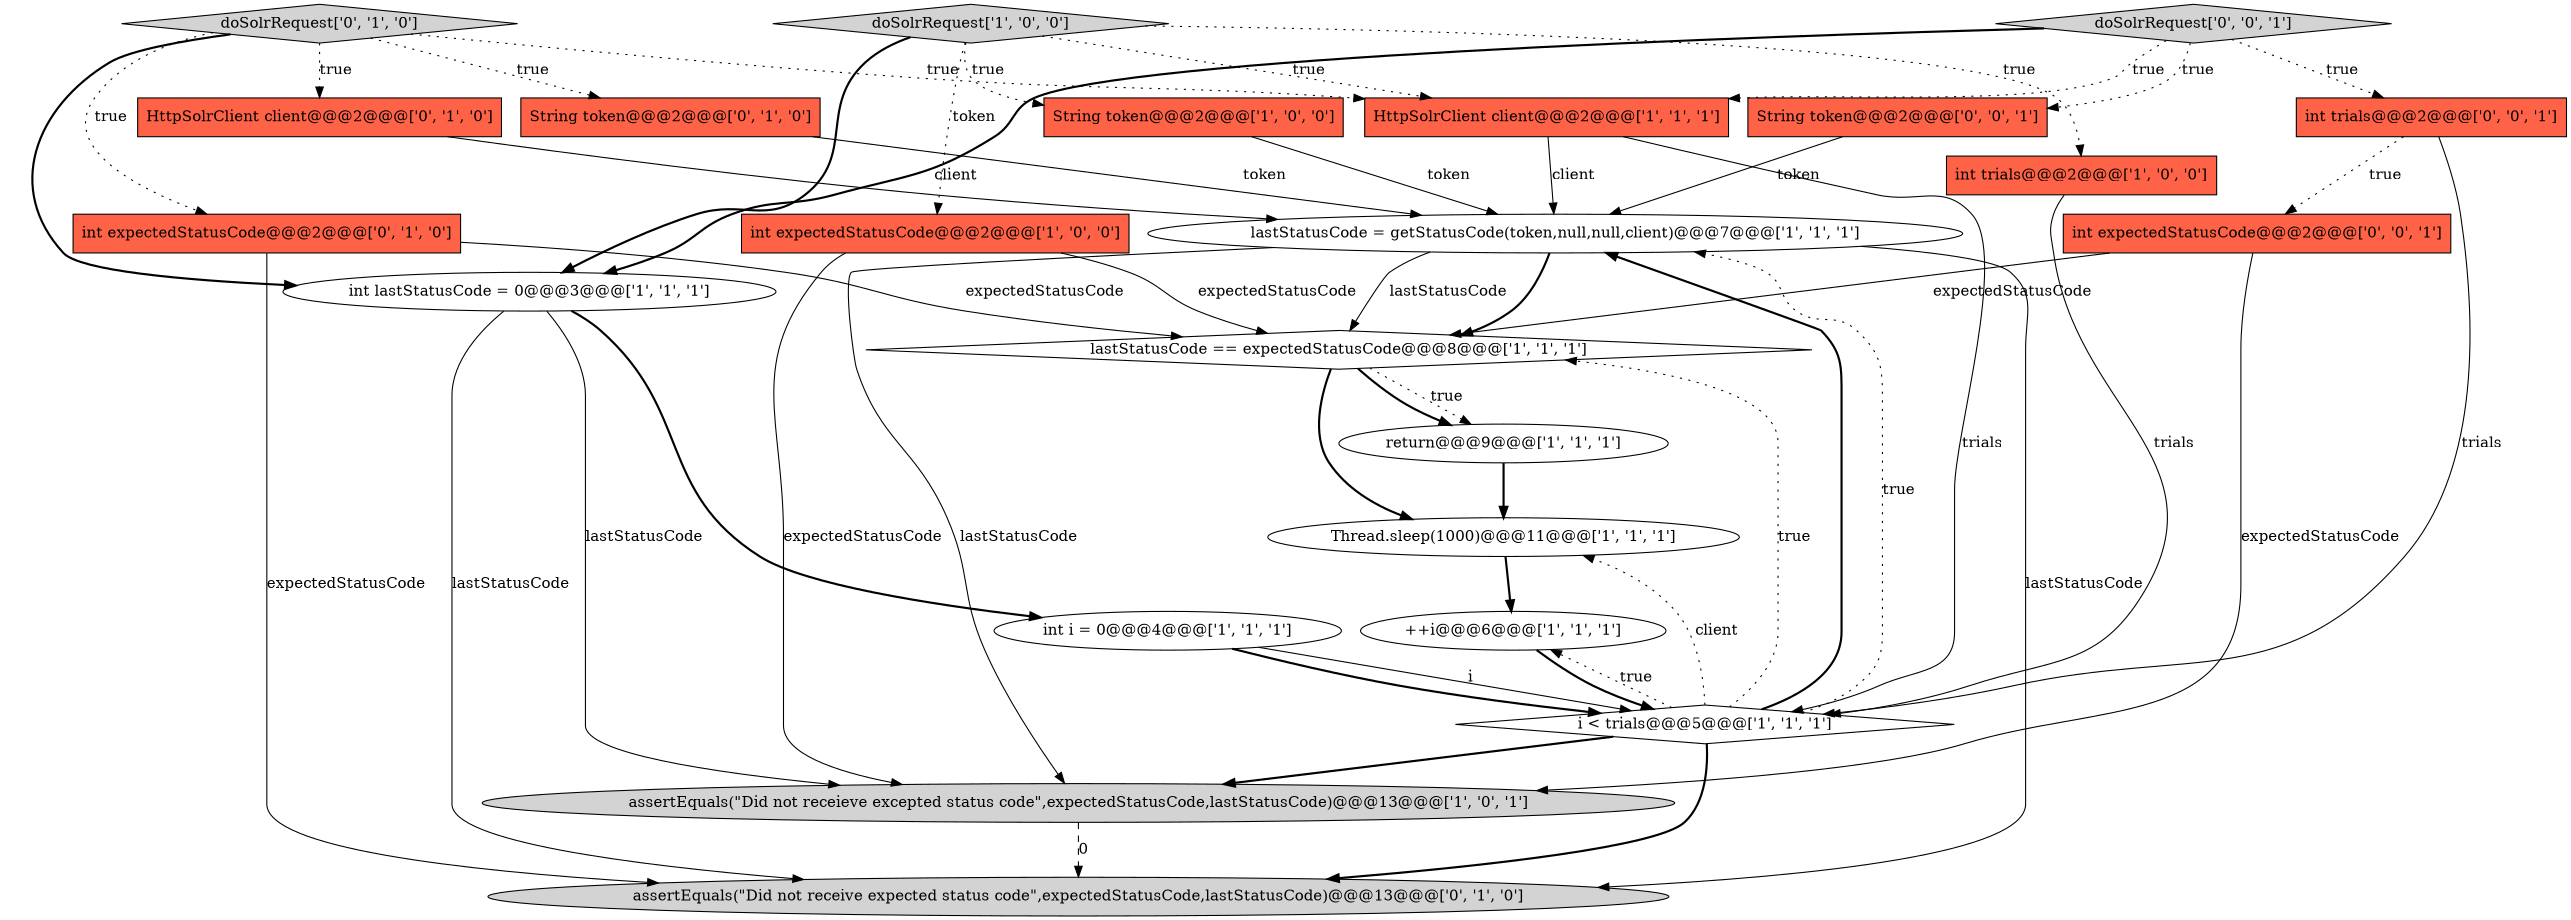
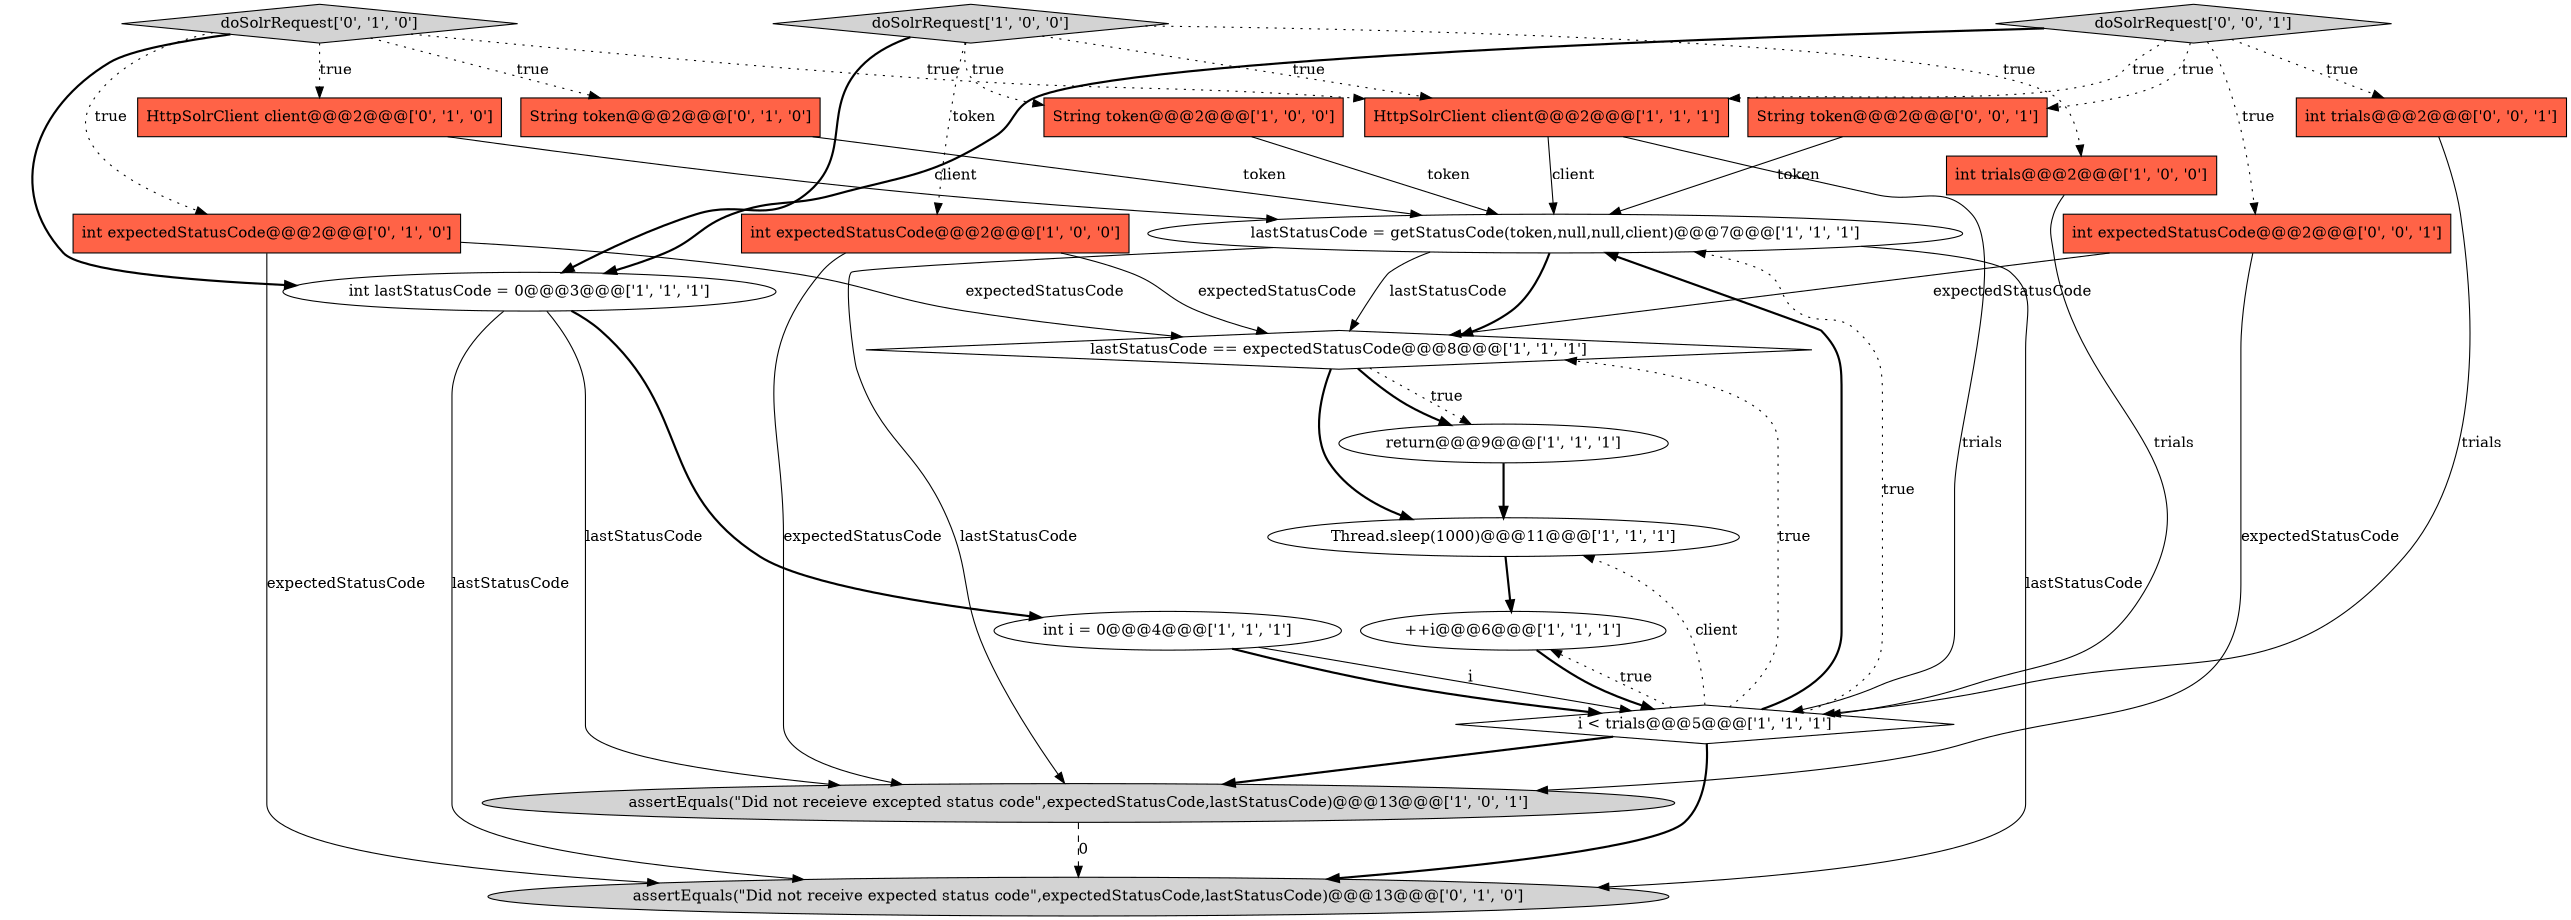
  digraph {
    node [fillcolor=tomato shape=box style=filled]
    edge [style=solid]
    n1 [label="HttpSolrClient client@@@2@@@['0', '1', '0']"]
    n2 [fillcolor=white label="lastStatusCode = getStatusCode(token,null,null,client)@@@7@@@['1', '1', '1']" shape=ellipse]
    n3 [fillcolor=white label="lastStatusCode == expectedStatusCode@@@8@@@['1', '1', '1']" shape=diamond]
    n4 [fillcolor=lightgray label="assertEquals(\"Did not receive expected status code\",expectedStatusCode,lastStatusCode)@@@13@@@['0', '1', '0']" shape=ellipse]
    n5 [fillcolor=lightgray label="assertEquals(\"Did not receieve excepted status code\",expectedStatusCode,lastStatusCode)@@@13@@@['1', '0', '1']" shape=ellipse]
    n6 [label="int trials@@@2@@@['0', '0', '1']"]
    n7 [fillcolor=white label="i < trials@@@5@@@['1', '1', '1']" shape=diamond]
    n8 [fillcolor=white label="Thread.sleep(1000)@@@11@@@['1', '1', '1']" shape=ellipse]
    n9 [fillcolor=white label="++i@@@6@@@['1', '1', '1']" shape=ellipse]
    n10 [fillcolor=white label="return@@@9@@@['1', '1', '1']" shape=ellipse]
    n11 [label="String token@@@2@@@['0', '1', '0']"]
    n12 [label="HttpSolrClient client@@@2@@@['1', '1', '1']"]
    n13 [fillcolor=white label="int lastStatusCode = 0@@@3@@@['1', '1', '1']" shape=ellipse]
    n14 [fillcolor=white label="int i = 0@@@4@@@['1', '1', '1']" shape=ellipse]
    n15 [label="String token@@@2@@@['0', '0', '1']"]
    n16 [label="int trials@@@2@@@['1', '0', '0']"]
    n17 [label="int expectedStatusCode@@@2@@@['0', '0', '1']"]
    n18 [label="int expectedStatusCode@@@2@@@['1', '0', '0']"]
    n19 [fillcolor=lightgray label="doSolrRequest['0', '1', '0']" shape=diamond]
    n20 [label="int expectedStatusCode@@@2@@@['0', '1', '0']"]
    n21 [label="String token@@@2@@@['1', '0', '0']"]
    n22 [fillcolor=lightgray label="doSolrRequest['0', '0', '1']" shape=diamond]
    n23 [fillcolor=lightgray label="doSolrRequest['1', '0', '0']" shape=diamond]
    n1 -> n2 [label=client]
    n2 -> n3 [style=bold]
    n2 -> n3 [label=lastStatusCode]
    n2 -> n4 [label=lastStatusCode]
    n2 -> n5 [label=lastStatusCode]
    n3 -> n8 [style=bold]
    n3 -> n10 [label=true style=dotted]
    n3 -> n10 [style=bold]
    n5 -> n4 [label=0 style=dashed]
    n6 -> n7 [label=trials]
    n7 -> n2 [label=true style=dotted]
    n7 -> n2 [style=bold]
    n7 -> n3 [label=true style=dotted]
    n7 -> n4 [style=bold]
    n7 -> n5 [style=bold]
    n7 -> n8 [label=client style=dotted]
    n7 -> n9 [label=true style=dotted]
    n8 -> n9 [style=bold]
    n9 -> n7 [style=bold]
    n10 -> n8 [style=bold]
    n11 -> n2 [label=token]
    n12 -> n2 [label=client]
    n12 -> n7 [label=trials]
    n13 -> n4 [label=lastStatusCode]
    n13 -> n5 [label=lastStatusCode]
    n13 -> n14 [style=bold]
    n14 -> n7 [label=i]
    n14 -> n7 [style=bold]
    n15 -> n2 [label=token]
    n16 -> n7 [label=trials]
    n17 -> n3 [label=expectedStatusCode]
    n17 -> n5 [label=expectedStatusCode]
    n18 -> n3 [label=expectedStatusCode]
    n18 -> n5 [label=expectedStatusCode]
    n19 -> n1 [label=true style=dotted]
    n19 -> n11 [label=true style=dotted]
    n19 -> n12 [label=true style=dotted]
    n19 -> n13 [style=bold]
    n19 -> n20 [label=true style=dotted]
    n20 -> n3 [label=expectedStatusCode]
    n20 -> n4 [label=expectedStatusCode]
    n21 -> n2 [label=token]
    n22 -> n6 [label=true style=dotted]
    n22 -> n12 [label=true style=dotted]
    n22 -> n13 [style=bold]
    n22 -> n15 [label=true style=dotted]
-   n6 -> n17 [label=true style=dotted]
+   n22 -> n17 [label=true style=dotted]
    n23 -> n12 [label=true style=dotted]
    n23 -> n13 [style=bold]
    n23 -> n16 [label=true style=dotted]
    n23 -> n18 [label=token style=dotted]
    n23 -> n21 [label=true style=dotted]
  }
